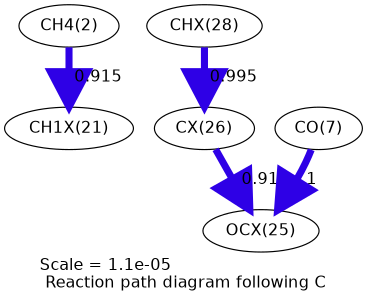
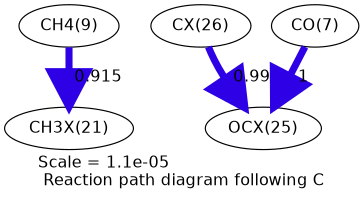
  digraph {
    fontname=Helvetica
    label="Scale = 1.1e-05\l Reaction path diagram following C"
    node [fontname=Helvetica]
    edge [arrowsize=3 color="0.7, 1.49, 0.9" fontname=Helvetica penwidth=6]
-   n1 [label="CH4(2)"]
-   n2 [label="CH1X(21)"]
-   n3 [label="CHX(28)"]
+   n1 [label="CH4(9)"]
+   n2 [label="CH3X(21)"]
    n4 [label="CX(26)"]
    n5 [label="OCX(25)"]
    n6 [label="CO(7)"]
    n1 -> n2 [label=" 0.915"]
-   n3 -> n4 [label=" 0.995"]
-   n4 -> n5 [label=" 0.915"]
+   n4 -> n5 [label=" 0.995"]
    n6 -> n5 [color="0.7, 1.5, 0.9" label=" 1"]
  }
